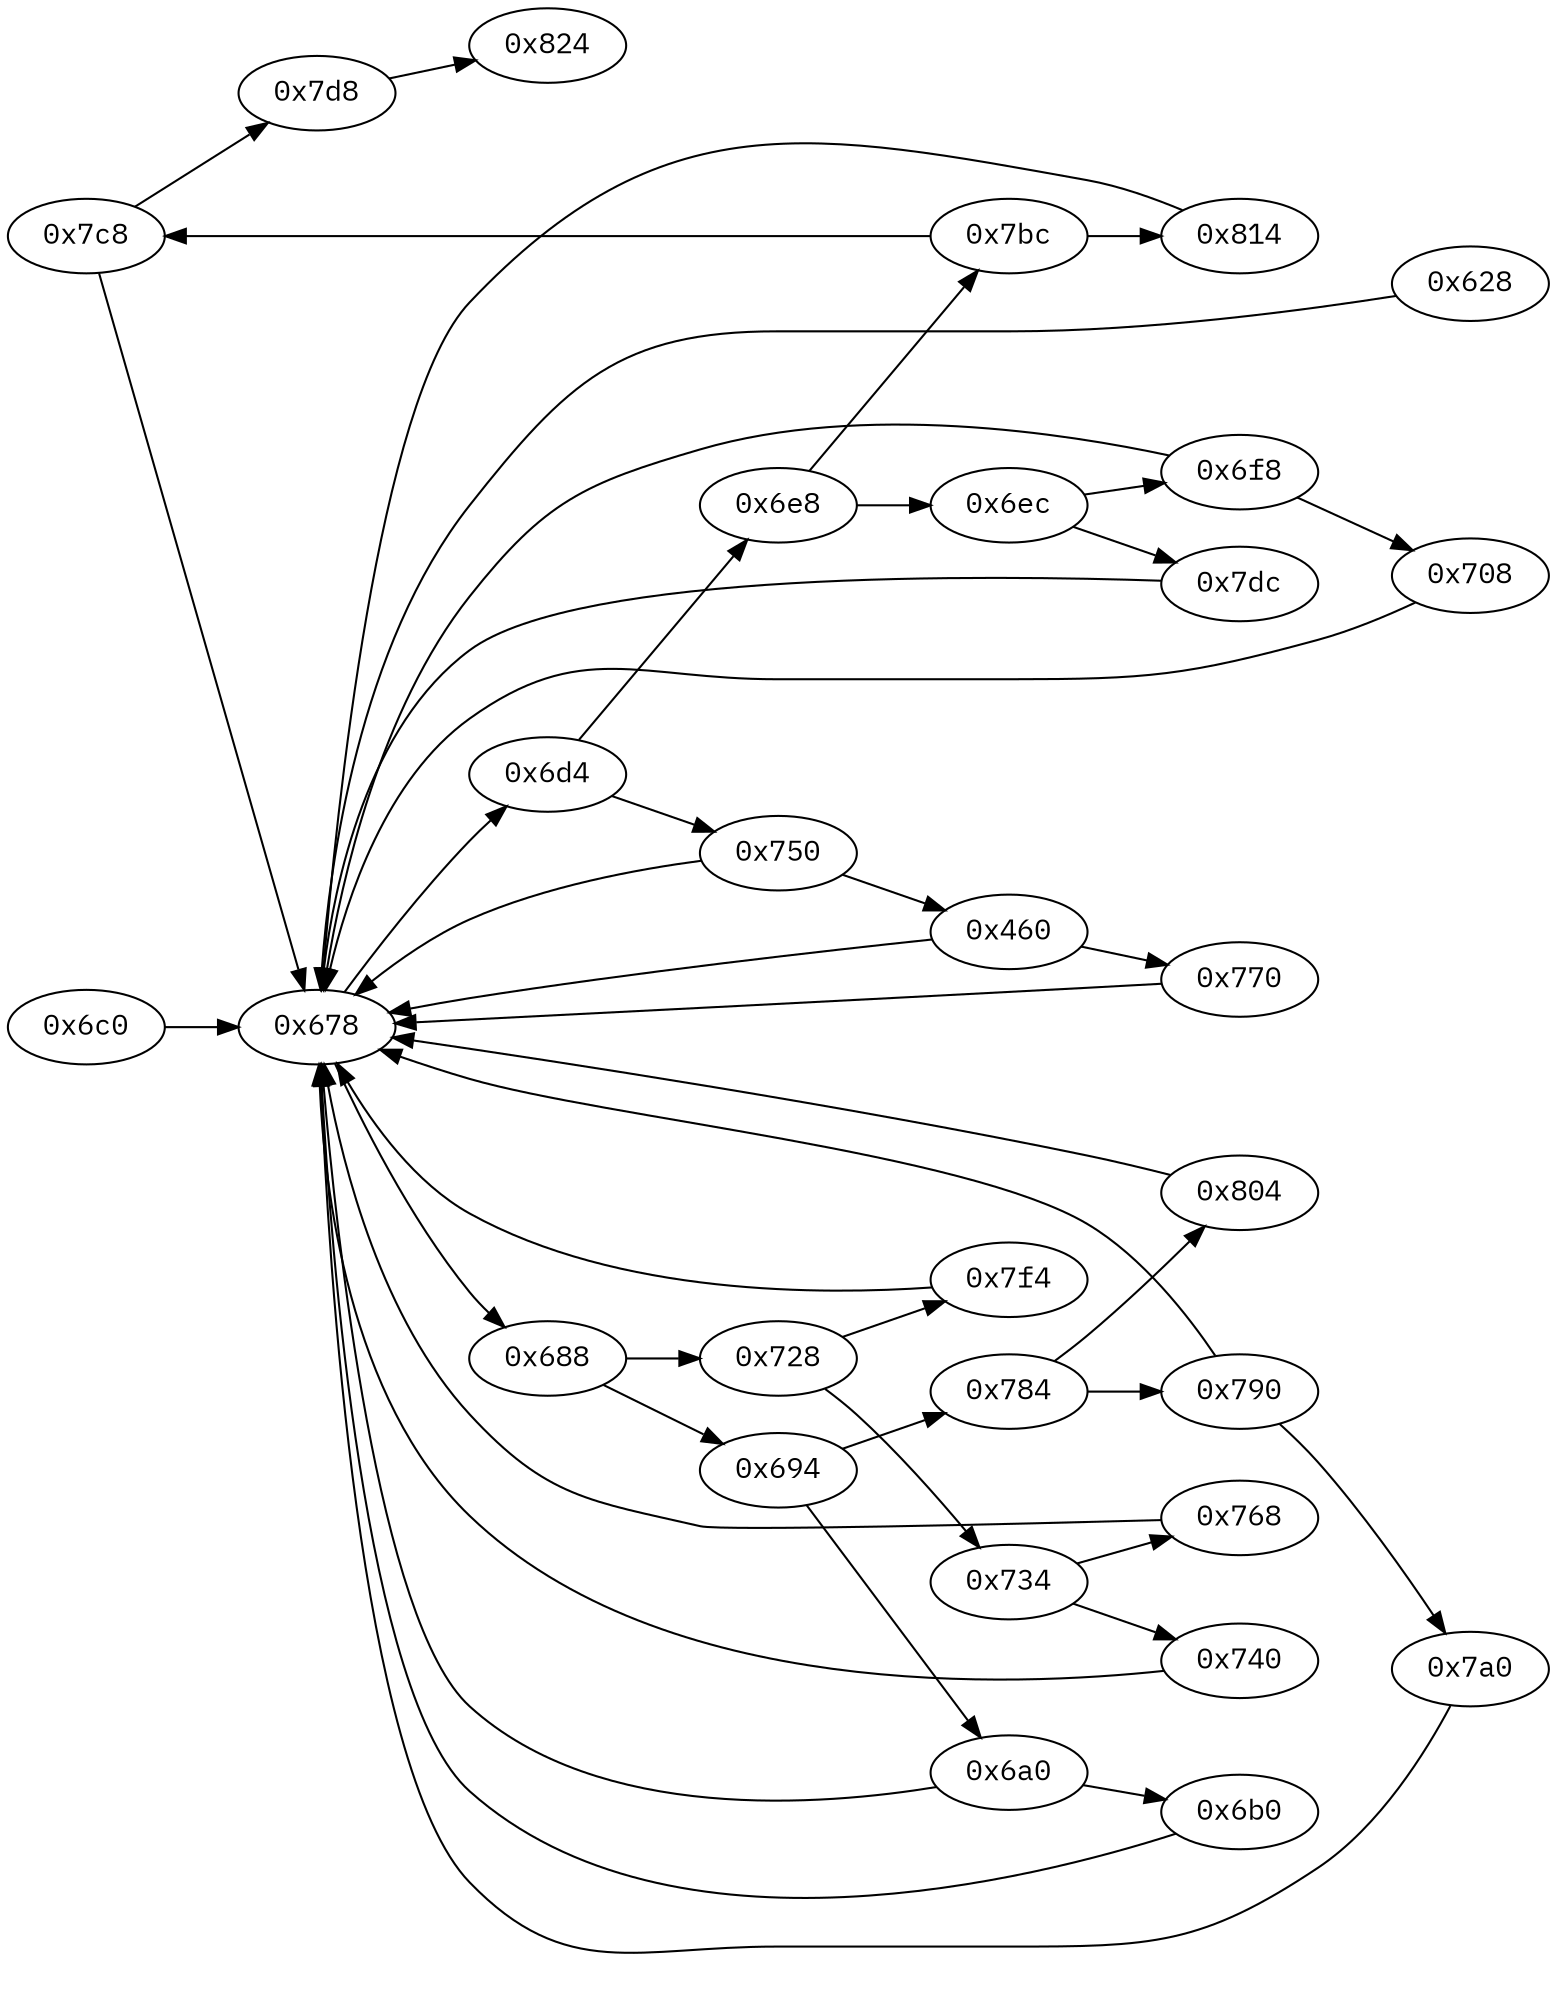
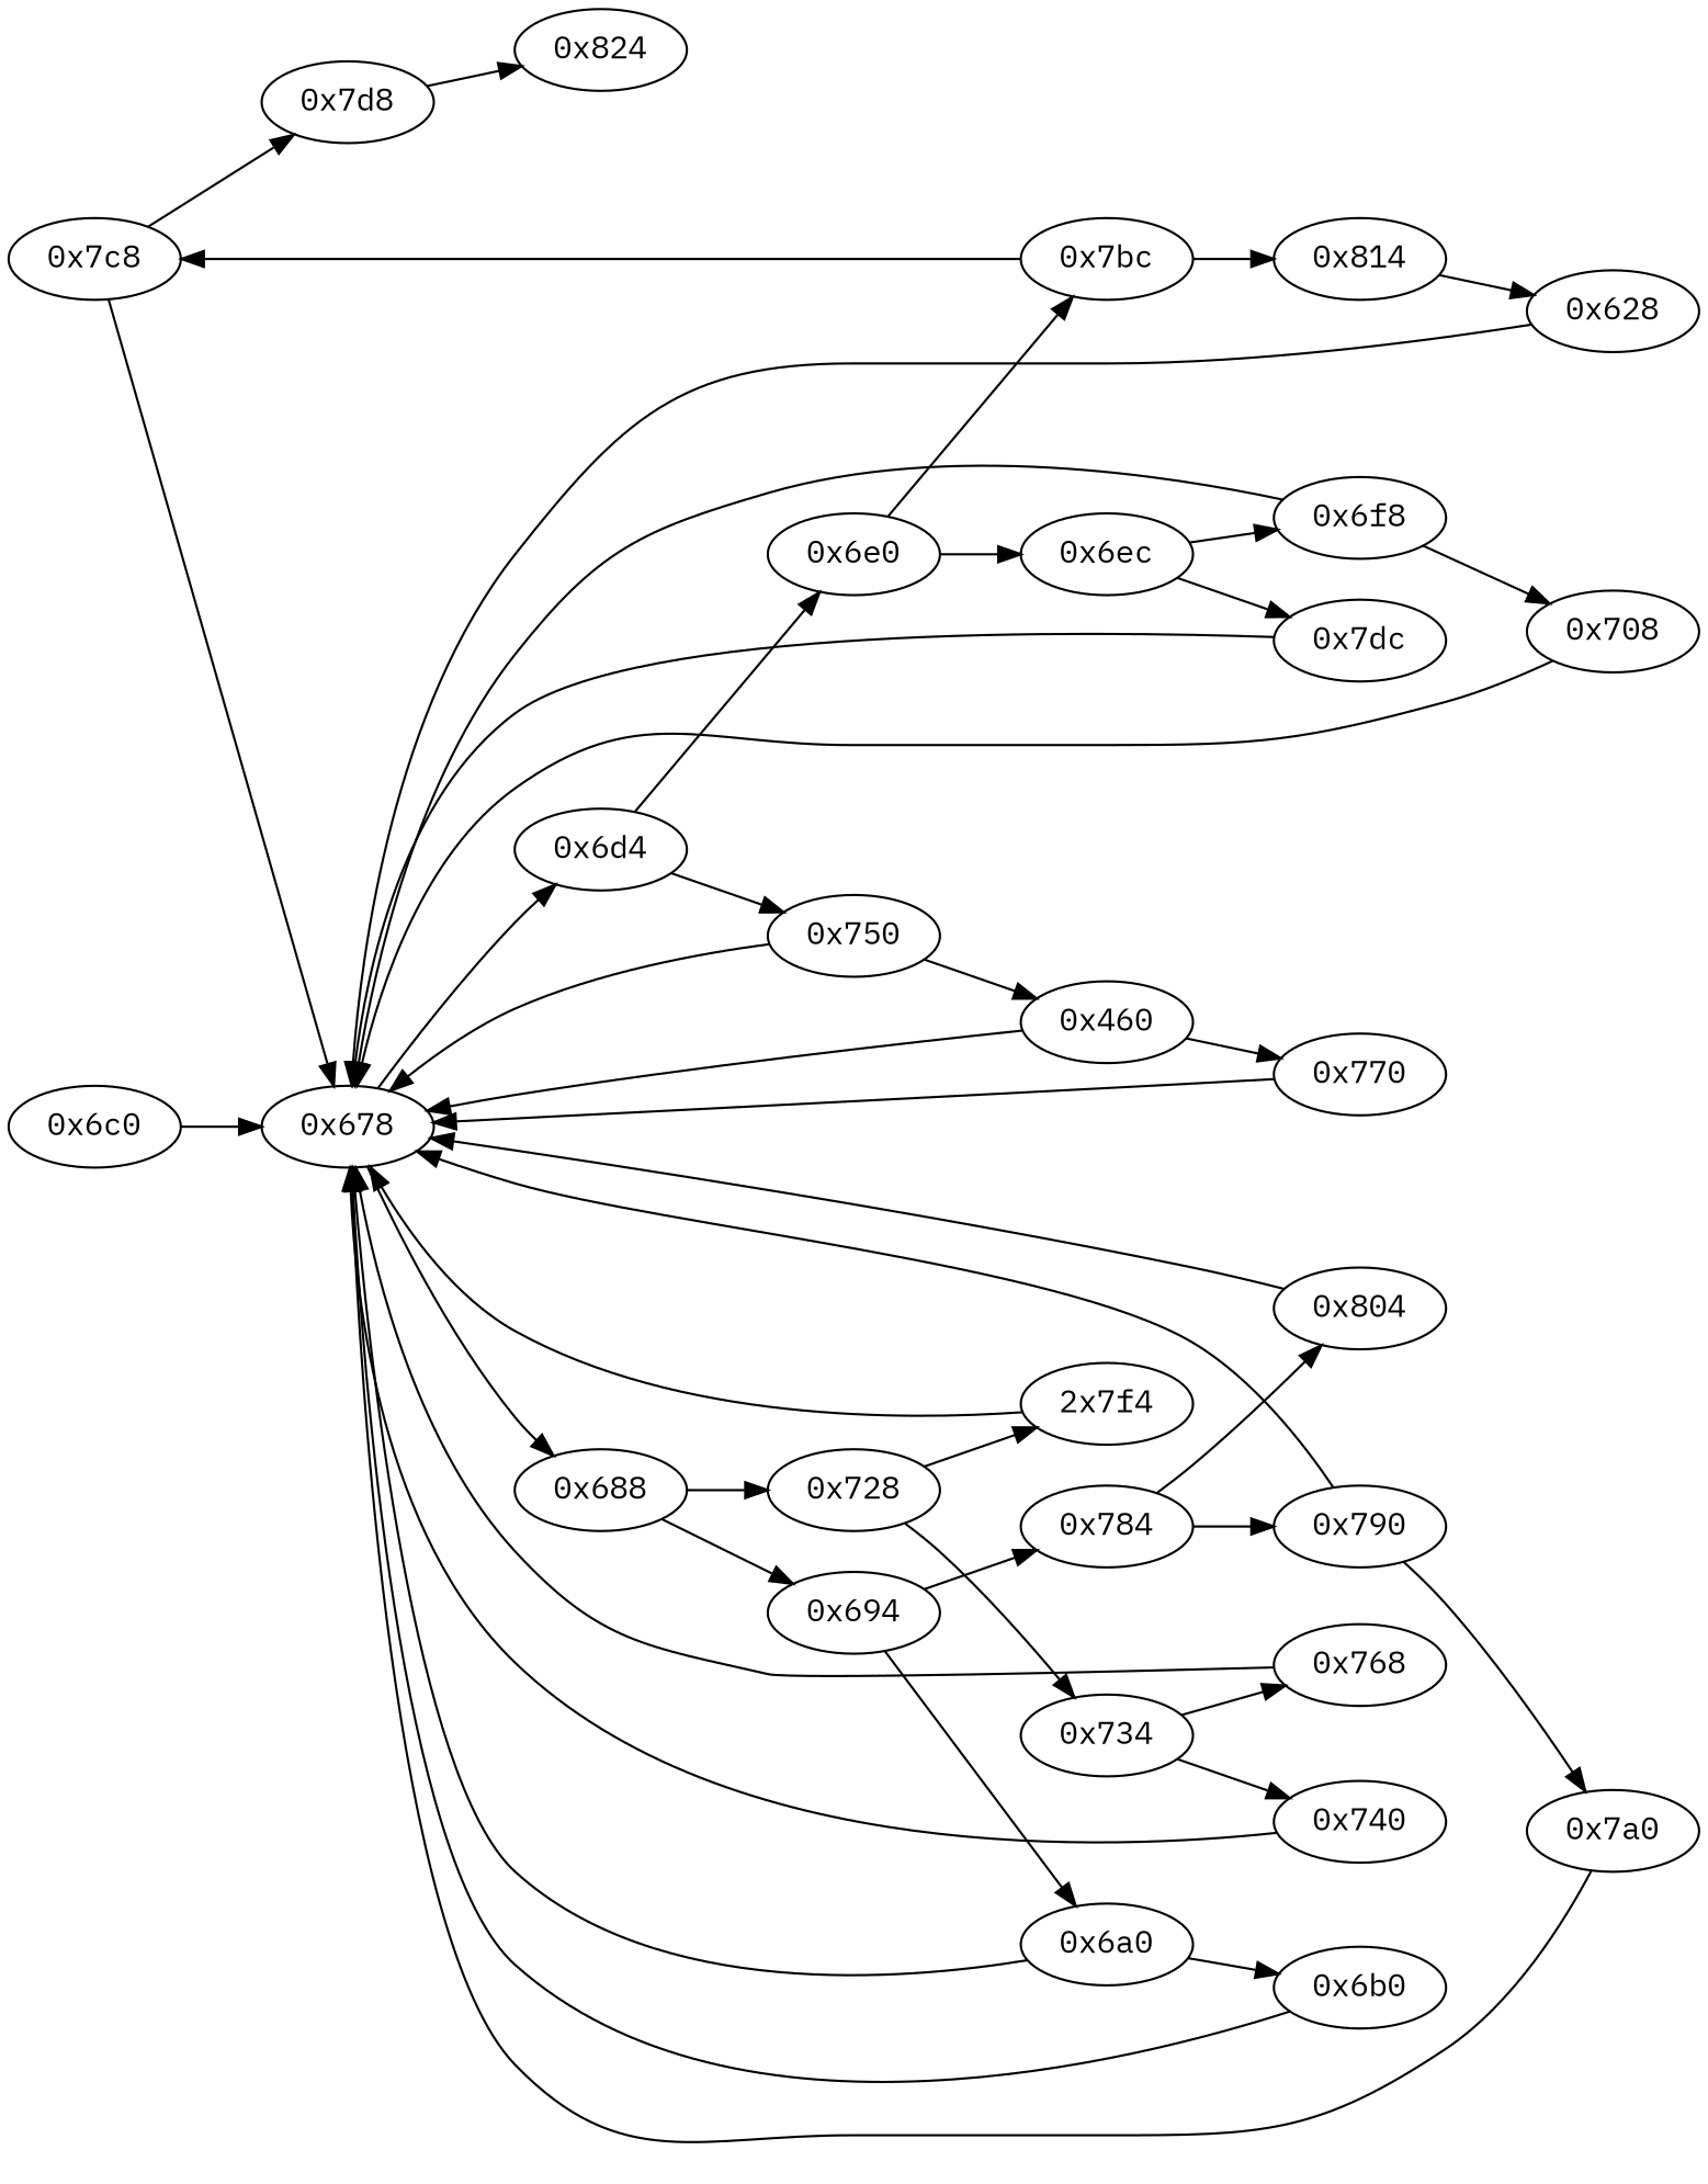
  strict digraph {
    fontname="IBM Plex Mono"
    rankdir=LR
    node [fontname="IBM Plex Mono" opcode="[u'ldr', u'cmp', u'b']"]
    edge [fontname="IBM Plex Mono"]
    "0x7c8" [opcode="[u'ldr', u'cmp', u'mov', u'b']"]
    "0x7bc"
    "0x814" [opcode="[u'mov', u'bl', u'ldr', u'b']"]
    "0x678" [opcode="[u'mov', u'ldr', u'cmp', u'b']"]
    "0x7d8" [opcode="[u'b']"]
    "0x688"
    "0x6d4"
    "0x824" [opcode="[u'mov', u'sub', u'pop']"]
    "0x804" [opcode="[u'mov', u'bl', u'ldr', u'b']"]
    "0x784"
    "0x790" [opcode="[u'ldr', u'cmp', u'mov', u'b']"]
    "0x7a0" [opcode="[u'ldr', u'cmp', u'mov', u'mov', u'strb', u'ldr', u'b']"]
    "0x694"
    "0x728"
-   "0x6e0" [label="0x6e8"]
+   "0x6e0"
    "0x750" [opcode="[u'ldr', u'cmp', u'mov', u'b']"]
    "0x6a0" [opcode="[u'ldr', u'cmp', u'mov', u'b']"]
    "0x6b0" [opcode="[u'ldr', u'cmp', u'mov', u'b']"]
    "0x6c0" [opcode="[u'ldr', u'ldrb', u'strb', u'ldr', u'b']"]
    "0x6ec"
    "0x6f8" [opcode="[u'ldr', u'cmp', u'mov', u'b']"]
    "0x7dc" [opcode="[u'ldrb', u'ldr', u'ldr', u'cmp', u'mov', u'b']"]
    "0x708" [opcode="[u'ldrb', u'str', u'ldr', u'ldr', u'ldr', u'cmp', u'mov', u'b']"]
    "0x734"
-   "0x7f4" [opcode="[u'mov', u'bl', u'ldr', u'b']"]
+   "0x7f4" [opcode="[u'mov', u'bl', u'ldr', u'b']" label="2x7f4"]
    n26 [label="0x460" opcode="[u'ldr', u'cmp', u'mov', u'b']"]
    n27 [label="0x768" opcode="[u'ldr', u'cmp', u'mov', u'mov']"]
    "0x740" [opcode="[u'mov', u'bl', u'ldr', u'b']"]
    "0x770" [opcode="[u'ldr', u'cmp', u'mov', u'ldr', u'b']"]
    "0x628" [opcode="[u'push', u'add', u'sub', u'ldr', u'mov', u'ldr', u'ldr', u'ldr', u'add', u'ldr', u'add', u'ldr', u'add', u'ldr', u'add', u'b']"]
    "0x7c8" -> "0x678"
    "0x7c8" -> "0x7d8"
    "0x7bc" -> "0x7c8"
    "0x7bc" -> "0x814"
-   "0x814" -> "0x678"
+   "0x814" -> "0x628"
    "0x678" -> "0x688"
    "0x678" -> "0x6d4"
    "0x7d8" -> "0x824"
    "0x688" -> "0x694"
    "0x688" -> "0x728"
    "0x6d4" -> "0x6e0"
    "0x6d4" -> "0x750"
    "0x804" -> "0x678"
    "0x784" -> "0x804"
    "0x784" -> "0x790"
    "0x790" -> "0x678"
    "0x790" -> "0x7a0"
    "0x7a0" -> "0x678"
    "0x694" -> "0x784"
    "0x694" -> "0x6a0"
    "0x728" -> "0x734"
    "0x728" -> "0x7f4"
    "0x6e0" -> "0x7bc"
    "0x6e0" -> "0x6ec"
    "0x750" -> "0x678"
    "0x750" -> n26
    "0x6a0" -> "0x678"
    "0x6a0" -> "0x6b0"
    "0x6b0" -> "0x678"
    "0x6c0" -> "0x678"
    "0x6ec" -> "0x6f8"
    "0x6ec" -> "0x7dc"
    "0x6f8" -> "0x678"
    "0x6f8" -> "0x708"
    "0x7dc" -> "0x678"
    "0x708" -> "0x678"
    "0x734" -> n27
    "0x734" -> "0x740"
    "0x7f4" -> "0x678"
    n26 -> "0x678"
    n26 -> "0x770"
    n27 -> "0x678"
    "0x740" -> "0x678"
    "0x770" -> "0x678"
    "0x628" -> "0x678"
  }
